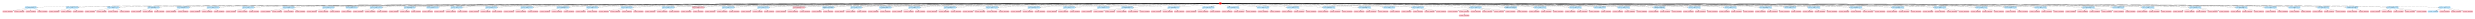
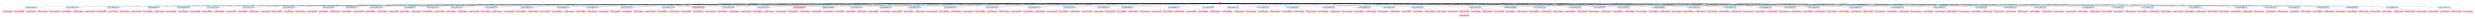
  digraph {
    fontname="Liberation Mono"
    node [color=lightpink fontname="Liberation Mono" shape=box style="rounded,filled"]
    edge [fontname="Liberation Mono"]
    n1 [label="{'fileID': 676605529}\n"]
    n2 [label="{'fileID': 676605533}\n"]
    n3 [label="{'fileID': 676605532}\n"]
    n4 [label="{'fileID': 676605531}\n"]
    n5 [color=lightskyblue1 label="GameObject_1_ID676605528\nStep Forward\n"]
    n6 [label="{'fileID': 1310029305}\n"]
    n7 [label="{'fileID': 1310029307}\n"]
    n8 [label="{'fileID': 1310029306}\n"]
    n9 [color=lightskyblue1 label="GameObject_1_ID1310029304\nText\n"]
    n10 [label="{'fileID': 412498105}\n"]
    n11 [label="{'fileID': 412498108}\n"]
    n12 [label="{'fileID': 412498107}\n"]
    n13 [label="{'fileID': 412498106}\n"]
    n14 [color=lightskyblue1 label="GameObject_1_ID412498104\nPause\n"]
    n15 [label="{'fileID': 911604681}\n"]
    n16 [label="{'fileID': 911604683}\n"]
    n17 [label="{'fileID': 911604682}\n"]
    n18 [color=lightskyblue1 label="GameObject_1_ID911604680\nInputField\n"]
    n19 [label="{'fileID': 1832881194}\n"]
    n20 [label="{'fileID': 1832881195}\n"]
    n21 [color=lightskyblue1 label="GameObject_1_ID1832881193\nPosition\n"]
    n22 [label="{'fileID': 1463288338}\n"]
    n23 [label="{'fileID': 1463288340}\n"]
    n24 [label="{'fileID': 1463288339}\n"]
    n25 [color=lightskyblue1 label="GameObject_1_ID1463288337\nLabel\n"]
    n26 [label="{'fileID': 671176388}\n"]
    n27 [label="{'fileID': 671176390}\n"]
    n28 [label="{'fileID': 671176389}\n"]
    n29 [color=lightskyblue1 label="GameObject_1_ID671176387\nText\n"]
    n30 [label="{'fileID': 575988873}\n"]
    n31 [label="{'fileID': 575988872}\n"]
    n32 [label="{'fileID': 575988871}\n"]
    n33 [label="{'fileID': 575988870}\n"]
    n34 [color=lightskyblue1 label="GameObject_1_ID575988869\nCanvas\n"]
    n35 [label="{'fileID': 690394696}\n"]
    n36 [label="{'fileID': 690394698}\n"]
    n37 [label="{'fileID': 690394697}\n"]
    n38 [color=lightskyblue1 label="GameObject_1_ID690394695\nText\n"]
    n39 [label="{'fileID': 435608762}\n"]
    n40 [color=lightskyblue1 label="GameObject_1_ID435608761\nInput\n"]
    n41 [label="{'fileID': 2139834055}\n"]
    n42 [label="{'fileID': 2139834057}\n"]
    n43 [label="{'fileID': 2139834056}\n"]
    n44 [color=lightskyblue1 label="GameObject_1_ID2139834054\nText\n"]
    n45 [label="{'fileID': 45505820}\n"]
    n46 [label="{'fileID': 45505822}\n"]
    n47 [label="{'fileID': 45505821}\n"]
    n48 [color=lightskyblue1 label="GameObject_1_ID45505819\nInputField\n"]
    n49 [label="{'fileID': 2066173574}\n"]
    n50 [color=lightskyblue1 label="GameObject_1_ID2066173573\nInput\n"]
    n51 [label="{'fileID': 179241049}\n"]
    n52 [label="{'fileID': 179241051}\n"]
    n53 [label="{'fileID': 179241050}\n"]
    n54 [color=lightskyblue1 label="GameObject_1_ID179241048\nText\n"]
    n55 [label="{'fileID': 914381753}\n"]
    n56 [label="{'fileID': 914381755}\n"]
    n57 [label="{'fileID': 914381754}\n"]
    n58 [color=lightskyblue1 label="GameObject_1_ID914381752\nLabel\n"]
    n59 [label="{'fileID': 1571330877}\n"]
    n60 [label="{'fileID': 1571330879}\n"]
    n61 [label="{'fileID': 1571330878}\n"]
    n62 [color=lightskyblue1 label="GameObject_1_ID1571330876\nLabel\n"]
    n63 [label="{'fileID': 1523420100}\n"]
    n64 [label="{'fileID': 1523420103}\n"]
    n65 [label="{'fileID': 1523420102}\n"]
    n66 [color=lightskyblue1 label="GameObject_1_ID1523420099\nInputField\n"]
    n67 [label="{'fileID': 769822967}\n"]
    n68 [label="{'fileID': 769822968}\n"]
    n69 [color=lightskyblue1 label="GameObject_1_ID769822966\nHeader\n"]
    n70 [label="{'fileID': 868355632}\n"]
    n71 [label="{'fileID': 868355631}\n"]
    n72 [label="{'fileID': 868355630}\n"]
    n73 [label="{'fileID': 868355629}\n"]
    n74 [color=lightskyblue1 label="GameObject_1_ID868355627\nLab\n"]
    n75 [label="{'fileID': 1282937430}\n"]
    n76 [label="{'fileID': 1282937432}\n"]
    n77 [label="{'fileID': 1282937431}\n"]
    n78 [color=lightskyblue1 label="GameObject_1_ID1282937429\nText\n"]
    n79 [label="{'fileID': 1312032413}\n"]
    n80 [label="{'fileID': 1312032414}\n"]
    n81 [color=lightskyblue1 fillcolor=lightpink label="GameObject_1_ID1312032412\nPanel\n"]
    n82 [label="{'fileID': 1802427349}\n"]
    n83 [label="{'fileID': 1802427351}\n"]
    n84 [label="{'fileID': 1802427350}\n"]
    n85 [color=lightskyblue1 label="GameObject_1_ID1802427348\nText\n"]
    n86 [label="{'fileID': 244036191}\n"]
    n87 [label="{'fileID': 244036193}\n"]
    n88 [label="{'fileID': 244036192}\n"]
    n89 [color=lightskyblue1 label="GameObject_1_ID244036190\nText\n"]
    n90 [label="{'fileID': 1864662389}\n"]
    n91 [label="{'fileID': 1864662391}\n"]
    n92 [label="{'fileID': 1864662390}\n"]
    n93 [color=lightskyblue1 fillcolor=lightpink label="GameObject_1_ID1864662388\nText (2)\n"]
    n94 [label="{'fileID': 838549654}\n"]
    n95 [label="{'fileID': 838549655}\n"]
    n96 [color=lightskyblue1 label="GameObject_1_ID838549653\nCamera Pivot (y-Axis)\n"]
    n97 [label="{'fileID': 70089634}\n"]
    n98 [label="{'fileID': 70089636}\n"]
    n99 [label="{'fileID': 70089635}\n"]
    n100 [color=lightskyblue1 label="GameObject_1_ID70089633\nText\n"]
    n101 [label="{'fileID': 1400024562}\n"]
    n102 [label="{'fileID': 1400024561}\n"]
    n103 [color=lightskyblue1 label="GameObject_1_ID1400024560\nSocket Server\n"]
    n104 [label="{'fileID': 775825624}\n"]
    n105 [label="{'fileID': 775825623}\n"]
    n106 [label="{'fileID': 775825622}\n"]
    n107 [color=lightskyblue1 label="GameObject_1_ID775825621\nCamera\n"]
    n108 [label="{'fileID': 1086313877}\n"]
    n109 [label="{'fileID': 1086313880}\n"]
    n110 [label="{'fileID': 1086313879}\n"]
    n111 [color=lightskyblue1 label="GameObject_1_ID1086313876\nInputField\n"]
    n112 [label="{'fileID': 1956724820}\n"]
    n113 [label="{'fileID': 1956724823}\n"]
    n114 [label="{'fileID': 1956724822}\n"]
    n115 [label="{'fileID': 1956724821}\n"]
    n116 [color=lightskyblue1 label="GameObject_1_ID1956724819\nPlay\n"]
    n117 [label="{'fileID': 1214868100}\n"]
    n118 [label="{'fileID': 1214868102}\n"]
    n119 [label="{'fileID': 1214868101}\n"]
    n120 [color=lightskyblue1 label="GameObject_1_ID1214868099\nText (1)\n"]
    n121 [label="{'fileID': 506552068}\n"]
    n122 [label="{'fileID': 506552070}\n"]
    n123 [label="{'fileID': 506552069}\n"]
    n124 [color=lightskyblue1 label="GameObject_1_ID506552067\nText\n"]
    n125 [label="{'fileID': 2065596745}\n"]
    n126 [color=lightskyblue1 label="GameObject_1_ID2065596744\nInput\n"]
    n127 [label="{'fileID': 213528549}\n"]
    n128 [label="{'fileID': 213528551}\n"]
    n129 [label="{'fileID': 213528550}\n"]
    n130 [label="{'fileID': 213528552}\n"]
    n131 [label="{'fileID': 213528553}\n"]
    n132 [color=lightskyblue1 label="GameObject_1_ID213528548\nUserErrorInfo\n"]
    n133 [label="{'fileID': 666203165}\n"]
    n134 [label="{'fileID': 666203168}\n"]
    n135 [label="{'fileID': 666203167}\n"]
    n136 [color=lightskyblue1 label="GameObject_1_ID666203164\nInputField\n"]
    n137 [label="{'fileID': 2142922982}\n"]
    n138 [label="{'fileID': 2142922984}\n"]
    n139 [label="{'fileID': 2142922983}\n"]
    n140 [color=lightskyblue1 label="GameObject_1_ID2142922881\nText (3)\n"]
    n141 [label="{'fileID': 2094350549}\n"]
    n142 [label="{'fileID': 2094350551}\n"]
    n143 [label="{'fileID': 2094350550}\n"]
    n144 [color=lightskyblue1 label="GameObject_1_ID2094350548\nControls\n"]
    n145 [label="{'fileID': 1398655853}\n"]
    n146 [label="{'fileID': 1398655854}\n"]
    n147 [color=lightskyblue1 label="GameObject_1_ID1398655852\nPanel\n"]
    n148 [label="{'fileID': 2123353664}\n"]
    n149 [label="{'fileID': 2123353666}\n"]
    n150 [label="{'fileID': 2123353665}\n"]
    n151 [color=lightskyblue1 label="GameObject_1_ID2123353663\nLabel\n"]
    n152 [label="{'fileID': 1312273332}\n"]
    n153 [label="{'fileID': 1312273334}\n"]
    n154 [label="{'fileID': 1312273333}\n"]
    n155 [color=lightskyblue1 label="GameObject_1_ID1312273331\nConnection\n"]
    n156 [label="{'fileID': 1021012341}\n"]
    n157 [label="{'fileID': 1021012344}\n"]
    n158 [label="{'fileID': 1021012343}\n"]
    n159 [color=lightskyblue1 label="GameObject_1_ID1021012340\nInputField\n"]
    n160 [label="{'fileID': 477850610}\n"]
    n161 [color=lightskyblue1 label="GameObject_1_ID477850609\nInput\n"]
    n162 [label="{'fileID': 483604467}\n"]
    n163 [label="{'fileID': 483604469}\n"]
    n164 [label="{'fileID': 483604468}\n"]
    n165 [label="{'fileID': 483604470}\n"]
    n166 [color=lightskyblue1 label="GameObject_1_ID483604466\nText\n"]
    n167 [label="{'fileID': 965241298}\n"]
    n168 [label="{'fileID': 965241301}\n"]
    n169 [label="{'fileID': 965241304}\n"]
    n170 [label="{'fileID': 965241300}\n"]
    n171 [label="{'fileID': 965241299}\n"]
    n172 [label="{'fileID': 965241302}\n"]
    n173 [label="{'fileID': 965241303}\n"]
    n174 [color=lightskyblue1 label="GameObject_1_ID965241297\nView\n"]
    n175 [label="{'fileID': 1044936037}\n"]
    n176 [color=lightskyblue1 label="GameObject_1_ID1044936036\nCamera Pivot (x-Axis)\n"]
    n177 [label="{'fileID': 1005733598}\n"]
    n178 [label="{'fileID': 1005733600}\n"]
    n179 [label="{'fileID': 1005733599}\n"]
    n180 [color=lightskyblue1 label="GameObject_1_ID1005733597\nText\n"]
    n181 [label="{'fileID': 1638370937}\n"]
    n182 [label="{'fileID': 1638370939}\n"]
    n183 [label="{'fileID': 1638370938}\n"]
    n184 [color=lightskyblue1 label="GameObject_1_ID1638370936\nText\n"]
    n185 [label="{'fileID': 218563545}\n"]
    n186 [color=lightskyblue1 label="GameObject_1_ID218563544\nInput\n"]
    n187 [label="{'fileID': 1636885647}\n"]
    n188 [label="{'fileID': 1636885649}\n"]
    n189 [label="{'fileID': 1636885648}\n"]
    n190 [color=lightskyblue1 label="GameObject_1_ID1636885646\nMenu\n"]
    n191 [label="{'fileID': 552783956}\n"]
    n192 [label="{'fileID': 552783959}\n"]
    n193 [label="{'fileID': 552783958}\n"]
    n194 [color=lightskyblue1 label="GameObject_1_ID552783955\nConnection Indicator\n"]
    n195 [label="{'fileID': 1603661009}\n"]
    n196 [label="{'fileID': 1603661011}\n"]
    n197 [label="{'fileID': 1603661010}\n"]
    n198 [color=lightskyblue1 label="GameObject_1_ID1603661008\nText\n"]
    n199 [label="{'fileID': 2126045679}\n"]
    n200 [label="{'fileID': 2126045681}\n"]
    n201 [label="{'fileID': 2126045680}\n"]
    n202 [color=lightskyblue1 label="GameObject_1_ID2126045678\nLabel\n"]
    n203 [label="{'fileID': 2130397045}\n"]
    n204 [label="{'fileID': 2130397047}\n"]
    n205 [label="{'fileID': 2130397046}\n"]
    n206 [color=lightskyblue1 label="GameObject_1_ID2130397044\nInputField\n"]
    n207 [label="{'fileID': 542353879}\n"]
    n208 [color=lightskyblue1 label="GameObject_1_ID542353878\nInput\n"]
    n209 [label="{'fileID': 1122288328}\n"]
    n210 [label="{'fileID': 1122288330}\n"]
    n211 [label="{'fileID': 1122288329}\n"]
    n212 [color=lightskyblue1 label="GameObject_1_ID1122288327\nLabel\n"]
    n213 [label="{'fileID': 1700140733}\n"]
    n214 [label="{'fileID': 1700140735}\n"]
    n215 [label="{'fileID': 1700140734}\n"]
    n216 [label="{'fileID': 1700140736}\n"]
    n217 [color=lightskyblue1 label="GameObject_1_ID1700140732\nInspector\n"]
    n218 [label="{'fileID': 1561343755}\n"]
    n219 [label="{'fileID': 1561343757}\n"]
    n220 [label="{'fileID': 1561343756}\n"]
    n221 [color=lightskyblue1 label="GameObject_1_ID1561343754\nCopyright\n"]
    n222 [label="{'fileID': 1565790188}\n"]
    n223 [label="{'fileID': 1565790187}\n"]
    n224 [label="{'fileID': 1565790186}\n"]
    n225 [label="{'fileID': 1565790190}\n"]
    n226 [color=lightskyblue1 label="GameObject_1_ID1565790185\nCamera\n"]
    n227 [label="{'fileID': 612511534}\n"]
    n228 [label="{'fileID': 612511536}\n"]
    n229 [label="{'fileID': 612511535}\n"]
    n230 [color=lightskyblue1 label="GameObject_1_ID612511533\nLabel\n"]
    n231 [label="{'fileID': 1111772029}\n"]
    n232 [label="{'fileID': 1111772030}\n"]
    n233 [color=lightskyblue1 label="GameObject_1_ID1111772028\nStatus\n"]
    n234 [label="{'fileID': 1942709437}\n"]
    n235 [label="{'fileID': 1942709439}\n"]
    n236 [label="{'fileID': 1942709438}\n"]
    n237 [color=lightskyblue1 label="GameObject_1_ID1942709436\nName\n"]
    n238 [label="{'fileID': 1463888419}\n"]
    n239 [label="{'fileID': 1463888422}\n"]
    n240 [label="{'fileID': 1463888421}\n"]
    n241 [label="{'fileID': 1463888420}\n"]
    n242 [label="{'fileID': 1463888423}\n"]
    n243 [color=lightskyblue1 label="GameObject_1_ID1463888418\nOpen Level\n"]
    n244 [label="{'fileID': 959414303}\n"]
    n245 [color=lightskyblue1 label="GameObject_1_ID959414302\nInput\n"]
    n246 [label="{'fileID': 2016043278}\n"]
    n247 [label="{'fileID': 2016043280}\n"]
    n248 [label="{'fileID': 2016043279}\n"]
    n249 [color=lightskyblue1 label="GameObject_1_ID2016043277\nName\n"]
    n250 [label="{'fileID': 385153794}\n"]
    n251 [label="{'fileID': 385153793}\n"]
    n252 [label="{'fileID': 385153795}\n"]
    n253 [label="{'fileID': 385153796}\n"]
    n254 [label="{'fileID': 385153797}\n"]
    n255 [color=lightskyblue1 label="GameObject_1_ID385153792\nWorld\n"]
    n256 [label="{'fileID': 440494973}\n"]
    n257 [label="{'fileID': 440494972}\n"]
    n258 [label="{'fileID': 440494971}\n"]
    n259 [color=lightskyblue1 label="GameObject_1_ID440494970\nEventSystem\n"]
    n260 [label="{'fileID': 1608048497}\n"]
    n261 [label="{'fileID': 1608048498}\n"]
    n262 [color=lightskyblue1 label="GameObject_1_ID1608048496\nPanel\n"]
    n263 [label="{'fileID': 748301494}\n"]
    n264 [label="{'fileID': 748301493}\n"]
    n265 [color=lightskyblue1 label="GameObject_1_ID748301492\nLogger\n"]
    n266 [label="{'fileID': 919630713}\n"]
    n267 [label="{'fileID': 919630715}\n"]
    n268 [label="{'fileID': 919630714}\n"]
    n269 [color=lightskyblue1 label="GameObject_1_ID919630712\nText (4)\n"]
    n270 [label="{'fileID': 705507995}\n"]
    n271 [label="{'fileID': 705507994}\n"]
    n272 [color=lightskyblue1 label="GameObject_1_ID705507993\nDirectional Light\n"]
    n273 [label="{'fileID': 917178302}\n"]
    n274 [label="{'fileID': 917178301}\n"]
    n275 [label="{'fileID': 917178300}\n"]
    n276 [label="{'fileID': 917178305}\n"]
    n277 [label="{'fileID': 917178304}\n"]
    n278 [color=lightskyblue1 label="GameObject_1_ID917178299\nTooltip\n"]
-   n279 [label="{'fileID': 276226398}\n" fillcolor=lightskyblue1]
+   n279 [label="{'fileID': 276226398}\n"]
    n280 [label="{'fileID': 276226401}\n"]
    n281 [label="{'fileID': 276226400}\n"]
    n282 [label="{'fileID': 276226399}\n"]
    n283 [color=lightskyblue1 label="GameObject_1_ID276226397\nStop\n"]
    1 [color=red style=filled shape=""]
    n5 -> n1
    n5 -> n2
    n5 -> n3
    n5 -> n4
    n9 -> n6
    n9 -> n7
    n9 -> n8
    n14 -> n10
    n14 -> n11
    n14 -> n12
    n14 -> n13
    n18 -> n15
    n18 -> n16
    n18 -> n17
    n21 -> n19
    n21 -> n20
    n25 -> n22
    n25 -> n23
    n25 -> n24
    n29 -> n26
    n29 -> n27
    n29 -> n28
    n34 -> n30
    n34 -> n31
    n34 -> n32
    n34 -> n33
    n38 -> n35
    n38 -> n36
    n38 -> n37
    n40 -> n39
    n44 -> n41
    n44 -> n42
    n44 -> n43
    n48 -> n45
    n48 -> n46
    n48 -> n47
    n50 -> n49
    n54 -> n51
    n54 -> n52
    n54 -> n53
    n58 -> n55
    n58 -> n56
    n58 -> n57
    n62 -> n59
    n62 -> n60
    n62 -> n61
    n66 -> n63
    n66 -> n64
    n66 -> n65
    n69 -> n67
    n69 -> n68
    n74 -> n70
    n74 -> n71
    n74 -> n72
    n74 -> n73
    n78 -> n75
    n78 -> n76
    n78 -> n77
    n81 -> n79
    n81 -> n80
    n85 -> n82
    n85 -> n83
    n85 -> n84
    n89 -> n86
    n89 -> n87
    n89 -> n88
    n93 -> n90
    n93 -> n91
    n93 -> n92
    n96 -> n94
    n96 -> n95
    n100 -> n97
    n100 -> n98
    n100 -> n99
    n103 -> n101
    n103 -> n102
    n107 -> n104
    n107 -> n105
    n107 -> n106
    n111 -> n108
    n111 -> n109
    n111 -> n110
    n116 -> n112
    n116 -> n113
    n116 -> n114
    n116 -> n115
    n120 -> n117
    n120 -> n118
    n120 -> n119
    n124 -> n121
    n124 -> n122
    n124 -> n123
    n126 -> n125
    n132 -> n127
    n132 -> n128
    n132 -> n129
    n132 -> n130
    n132 -> n131
    n136 -> n133
    n136 -> n134
    n136 -> n135
    n140 -> n137
    n140 -> n138
    n140 -> n139
    n144 -> n141
    n144 -> n142
    n144 -> n143
    n147 -> n145
    n147 -> n146
    n151 -> n148
    n151 -> n149
    n151 -> n150
    n155 -> n152
    n155 -> n153
    n155 -> n154
    n159 -> n156
    n159 -> n157
    n159 -> n158
    n161 -> n160
    n166 -> n162
    n166 -> n163
    n166 -> n164
    n166 -> n165
    n168 -> n169
    n174 -> n167
    n174 -> n168
    n174 -> n170
    n174 -> n171
    n174 -> n172
    n174 -> n173
    n176 -> n175
    n180 -> n177
    n180 -> n178
    n180 -> n179
    n184 -> n181
    n184 -> n182
    n184 -> n183
    n186 -> n185
    n190 -> n187
    n190 -> n188
    n190 -> n189
    n194 -> n191
    n194 -> n192
    n194 -> n193
    n198 -> n195
    n198 -> n196
    n198 -> n197
    n202 -> n199
    n202 -> n200
    n202 -> n201
    n206 -> n203
    n206 -> n204
    n206 -> n205
    n208 -> n207
    n212 -> n209
    n212 -> n210
    n212 -> n211
    n217 -> n213
    n217 -> n214
    n217 -> n215
    n217 -> n216
    n221 -> n218
    n221 -> n219
    n221 -> n220
    n226 -> n222
    n226 -> n223
    n226 -> n224
    n226 -> n225
    n230 -> n227
    n230 -> n228
    n230 -> n229
    n233 -> n231
    n233 -> n232
    n237 -> n234
    n237 -> n235
    n237 -> n236
    n243 -> n238
    n243 -> n239
    n243 -> n240
    n243 -> n241
    n243 -> n242
    n245 -> n244
    n249 -> n246
    n249 -> n247
    n249 -> n248
    n255 -> n250
    n255 -> n251
    n255 -> n252
    n255 -> n253
    n255 -> n254
    n259 -> n256
    n259 -> n257
    n259 -> n258
    n262 -> n260
    n262 -> n261
    n265 -> n263
    n265 -> n264
    n269 -> n266
    n269 -> n267
    n269 -> n268
    n272 -> n270
    n272 -> n271
    n278 -> n273
    n278 -> n274
    n278 -> n275
    n278 -> n276
    n278 -> n277
    n283 -> n279
    n283 -> n280
    n283 -> n281
    n283 -> n282
    1 -> n5
    1 -> n9
    1 -> n14
    1 -> n18
    1 -> n21
    1 -> n25
    1 -> n29
    1 -> n34
    1 -> n38
    1 -> n40
    1 -> n44
    1 -> n48
    1 -> n50
    1 -> n54
    1 -> n58
    1 -> n62
    1 -> n66
    1 -> n69
    1 -> n74
    1 -> n78
    1 -> n81
    1 -> n85
    1 -> n89
    1 -> n93
    1 -> n96
    1 -> n100
    1 -> n103
    1 -> n107
    1 -> n111
    1 -> n116
    1 -> n120
    1 -> n124
    1 -> n126
    1 -> n132
    1 -> n136
    1 -> n140
    1 -> n144
    1 -> n147
    1 -> n151
    1 -> n155
    1 -> n159
    1 -> n161
    1 -> n166
    1 -> n174
    1 -> n176
    1 -> n180
    1 -> n184
    1 -> n186
    1 -> n190
    1 -> n194
    1 -> n198
    1 -> n202
    1 -> n206
    1 -> n208
    1 -> n212
    1 -> n217
    1 -> n221
    1 -> n226
    1 -> n230
    1 -> n233
    1 -> n237
    1 -> n243
    1 -> n245
    1 -> n249
    1 -> n255
    1 -> n259
    1 -> n262
    1 -> n265
    1 -> n269
    1 -> n272
    1 -> n278
    1 -> n283
  }
